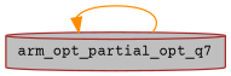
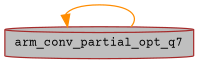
  digraph {
    rankdir=LR
    fontname="Courier Prime"
-   n1 [color=brown fillcolor=grey75 fontcolor=black fontname="Courier Prime" fontsize=10 height=0.2 label=arm_opt_partial_opt_q7 shape=cylinder style=filled width=0.4]
+   n1 [color=brown fillcolor=grey75 fontcolor=black fontname="Courier Prime" fontsize=10 height=0.2 label=arm_conv_partial_opt_q7 shape=cylinder style=filled width=0.4]
    n1 -> n1 [color=darkorange dir=back fontname="Courier Prime" fontsize=10 labelfontname=Helvetica labelfontsize=10 style=solid]
  }
